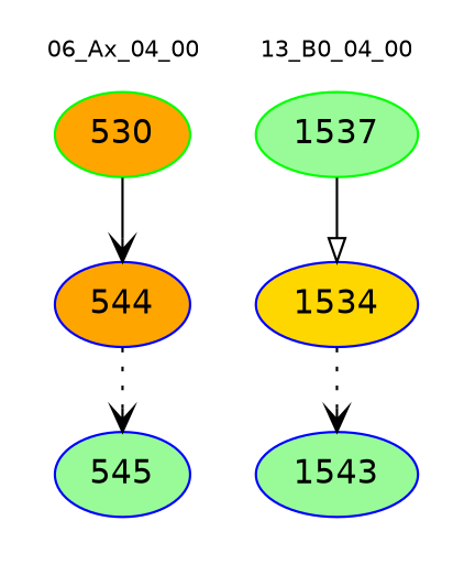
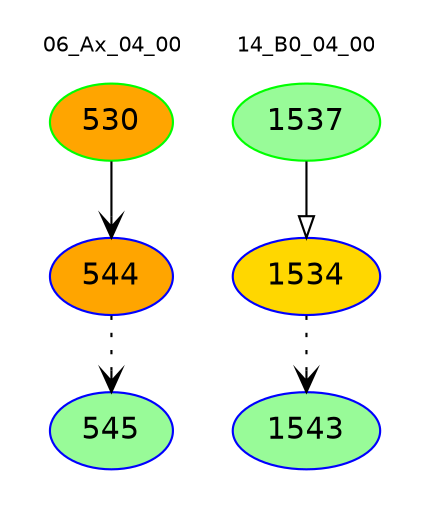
  digraph {
    fontname="DejaVu Sans"
    node [color=blue fillcolor=palegreen fontname="DejaVu Sans" style=filled]
    edge [arrowhead=vee color=black fontname="DejaVu Sans" style=dotted]
    n1 [fillcolor=orange label=544]
    n2 [color=green fillcolor=orange label=530]
    n3 [label=545]
    n4 [fillcolor=gold label=1534]
    n5 [label=1543]
    n6 [color=green label=1537]
    subgraph cluster_1 {
      color=white
      fontsize=10
      label="06_Ax_04_00"
      n1
      n2
      n3
    }
    subgraph cluster_2 {
      color=white
      fontsize=10
-     label="13_B0_04_00"
+     label="14_B0_04_00"
      n4
      n5
      n6
    }
    n1 -> n3
    n2 -> n1 [style=solid]
    n4 -> n5
    n6 -> n4 [arrowhead=onormal style=solid]
  }
